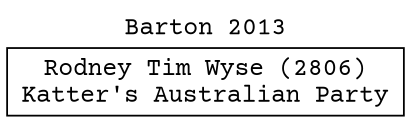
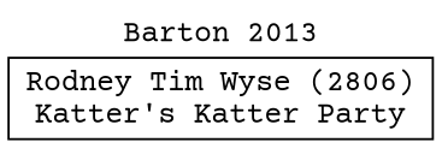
  digraph {
    label="Barton 2013"
    labelloc=t
    mclimit=10
    fontname="Courier Prime"
-   n1 [label="Rodney Tim Wyse (2806)\nKatter's Australian Party" shape=box fontname="Courier Prime"]
+   n1 [label="Rodney Tim Wyse (2806)\nKatter's Katter Party" shape=box fontname="Courier Prime"]
  }
